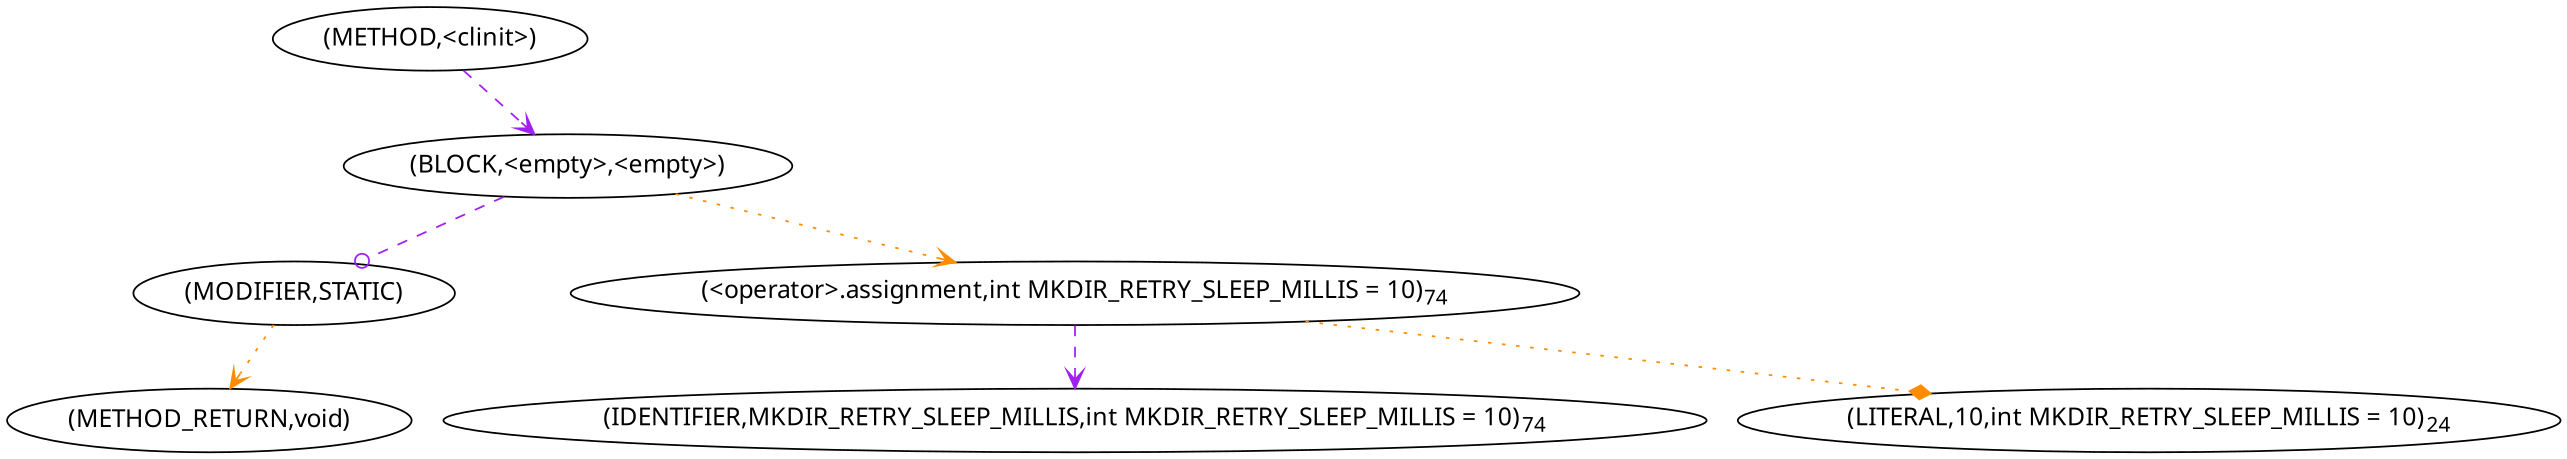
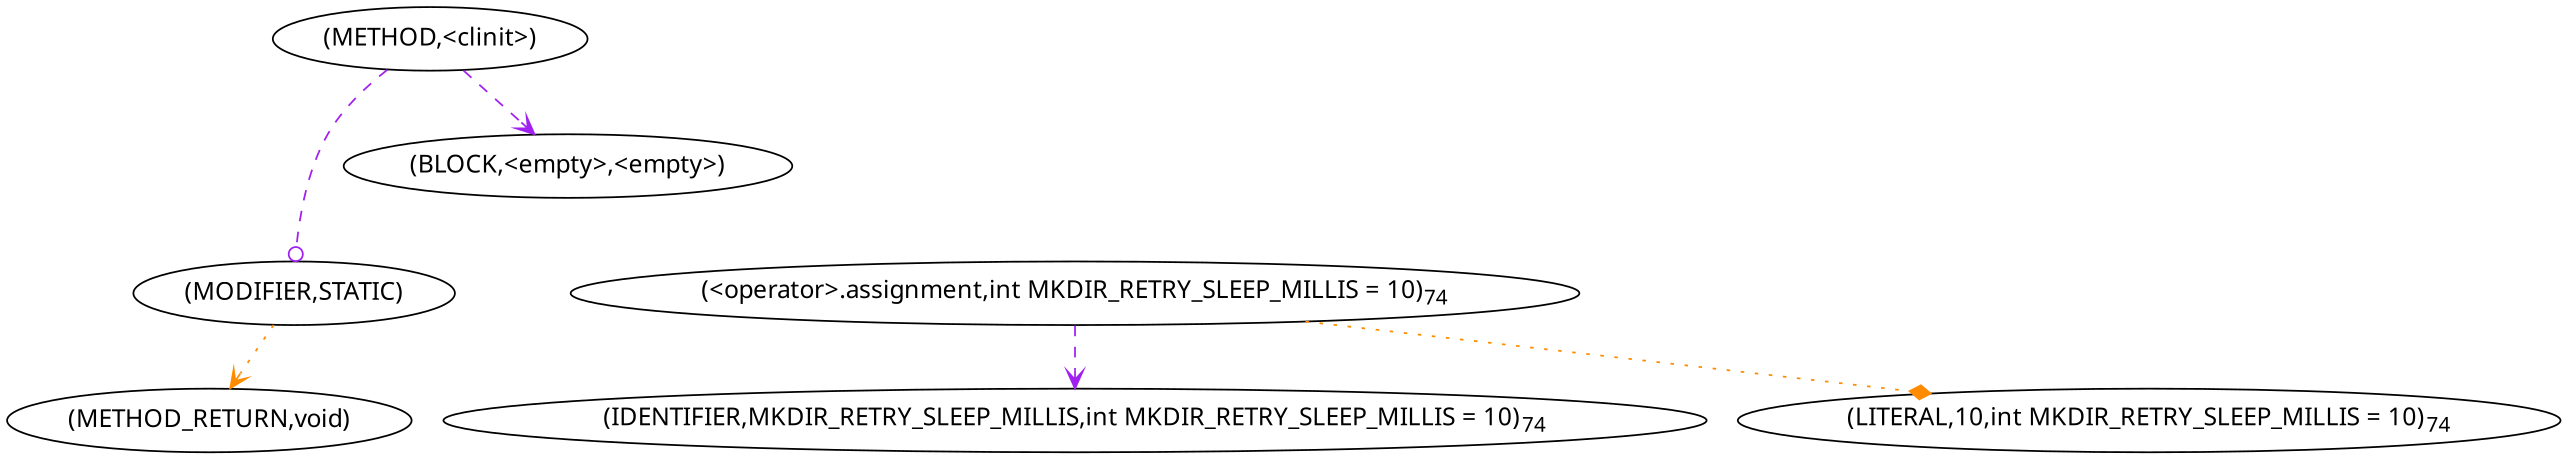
  digraph {
    fontname="Noto Sans"
    node [fontname="Noto Sans"]
    edge [arrowhead=vee color=purple fontname="Noto Sans" style=dashed]
    n1 [label=<(METHOD,&lt;clinit&gt;)>]
    n2 [label=<(BLOCK,&lt;empty&gt;,&lt;empty&gt;)>]
    n3 [label=<(MODIFIER,STATIC)>]
    n4 [label=<(&lt;operator&gt;.assignment,int MKDIR_RETRY_SLEEP_MILLIS = 10)<SUB>74</SUB>>]
    n5 [label=<(METHOD_RETURN,void)>]
    n6 [label=<(IDENTIFIER,MKDIR_RETRY_SLEEP_MILLIS,int MKDIR_RETRY_SLEEP_MILLIS = 10)<SUB>74</SUB>>]
-   n7 [label=<(LITERAL,10,int MKDIR_RETRY_SLEEP_MILLIS = 10)<SUB>24</SUB>>]
+   n7 [label=<(LITERAL,10,int MKDIR_RETRY_SLEEP_MILLIS = 10)<SUB>74</SUB>>]
    n1 -> n2
-   n2 -> n3 [arrowhead=odot]
-   n2 -> n4 [color=darkorange style=dotted]
+   n1 -> n3 [arrowhead=odot]
    n3 -> n5 [color=darkorange style=dotted]
    n4 -> n6
    n4 -> n7 [arrowhead=diamond color=darkorange style=dotted]
  }
